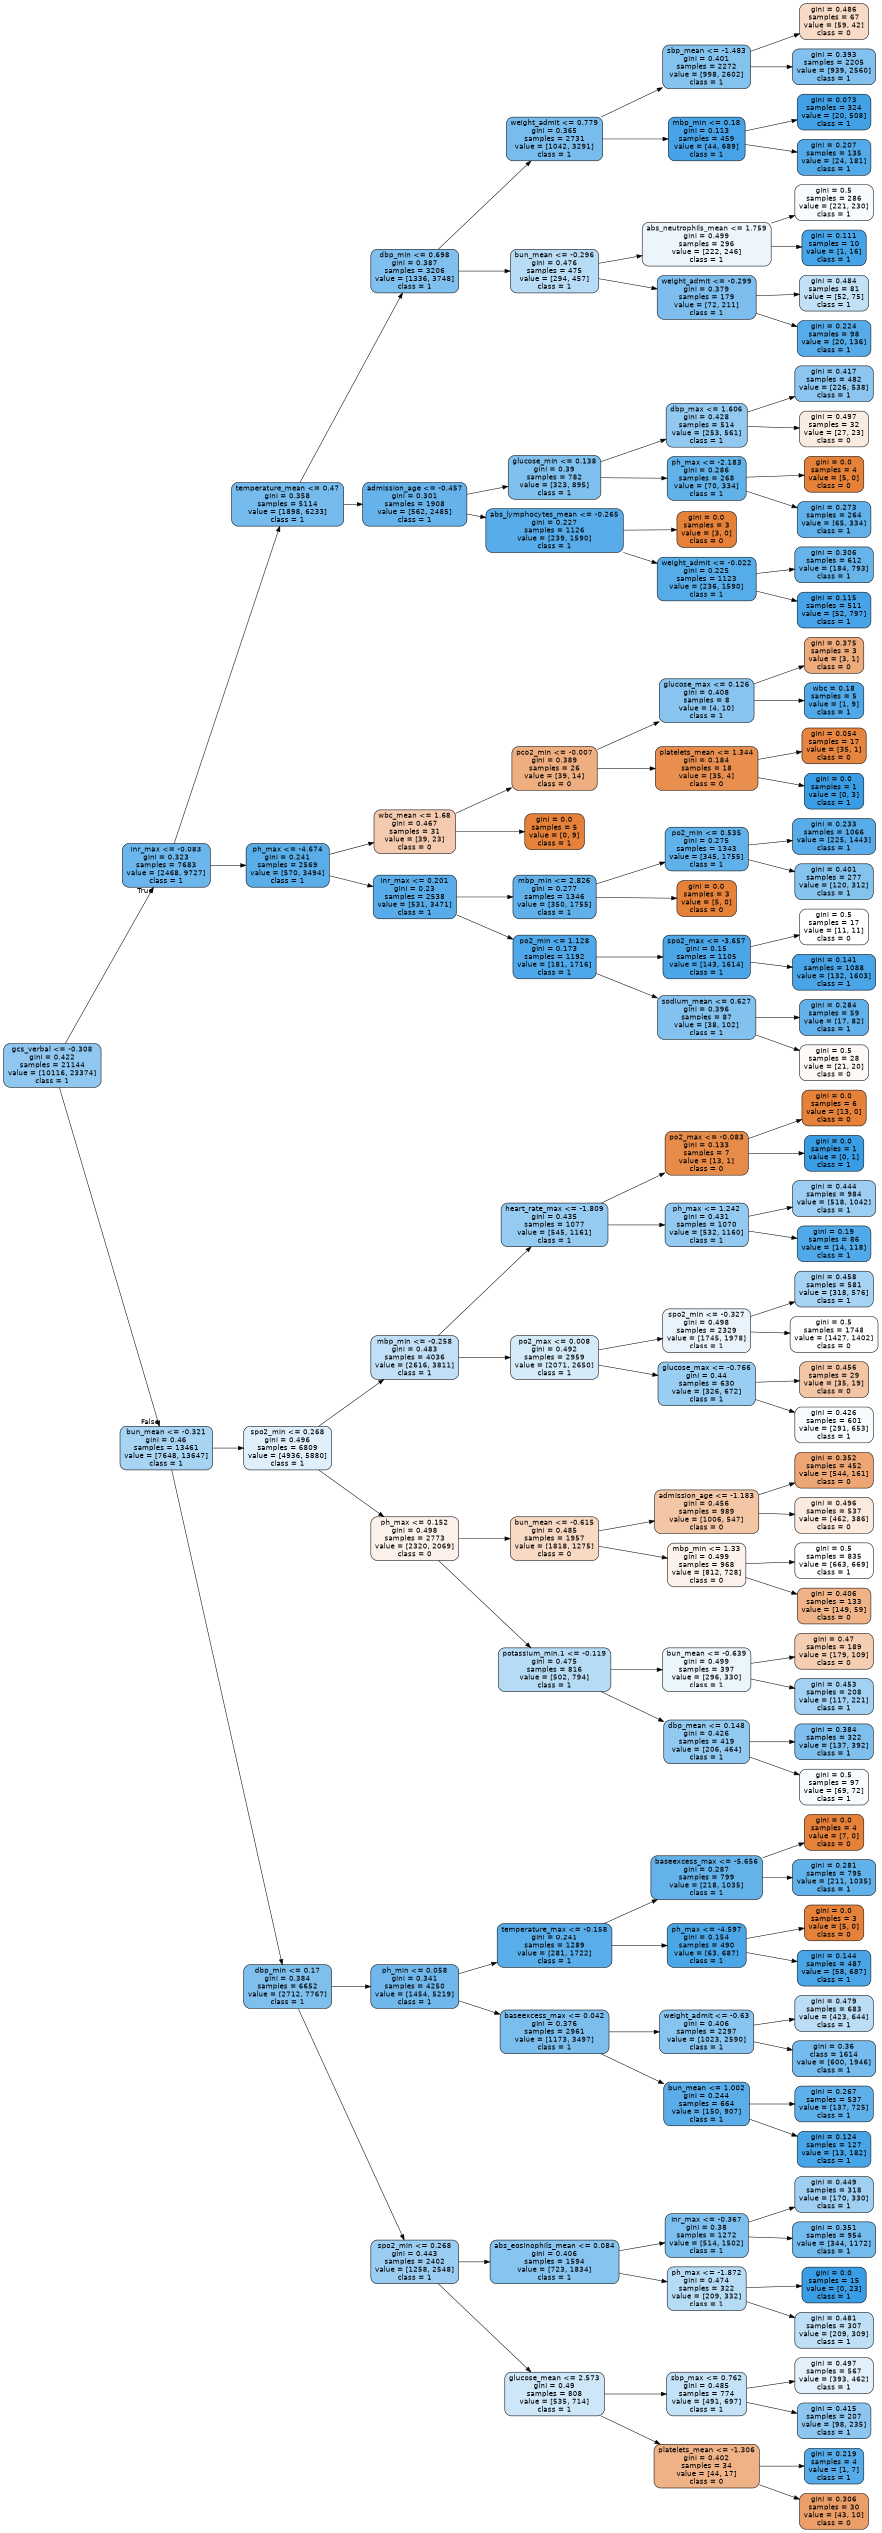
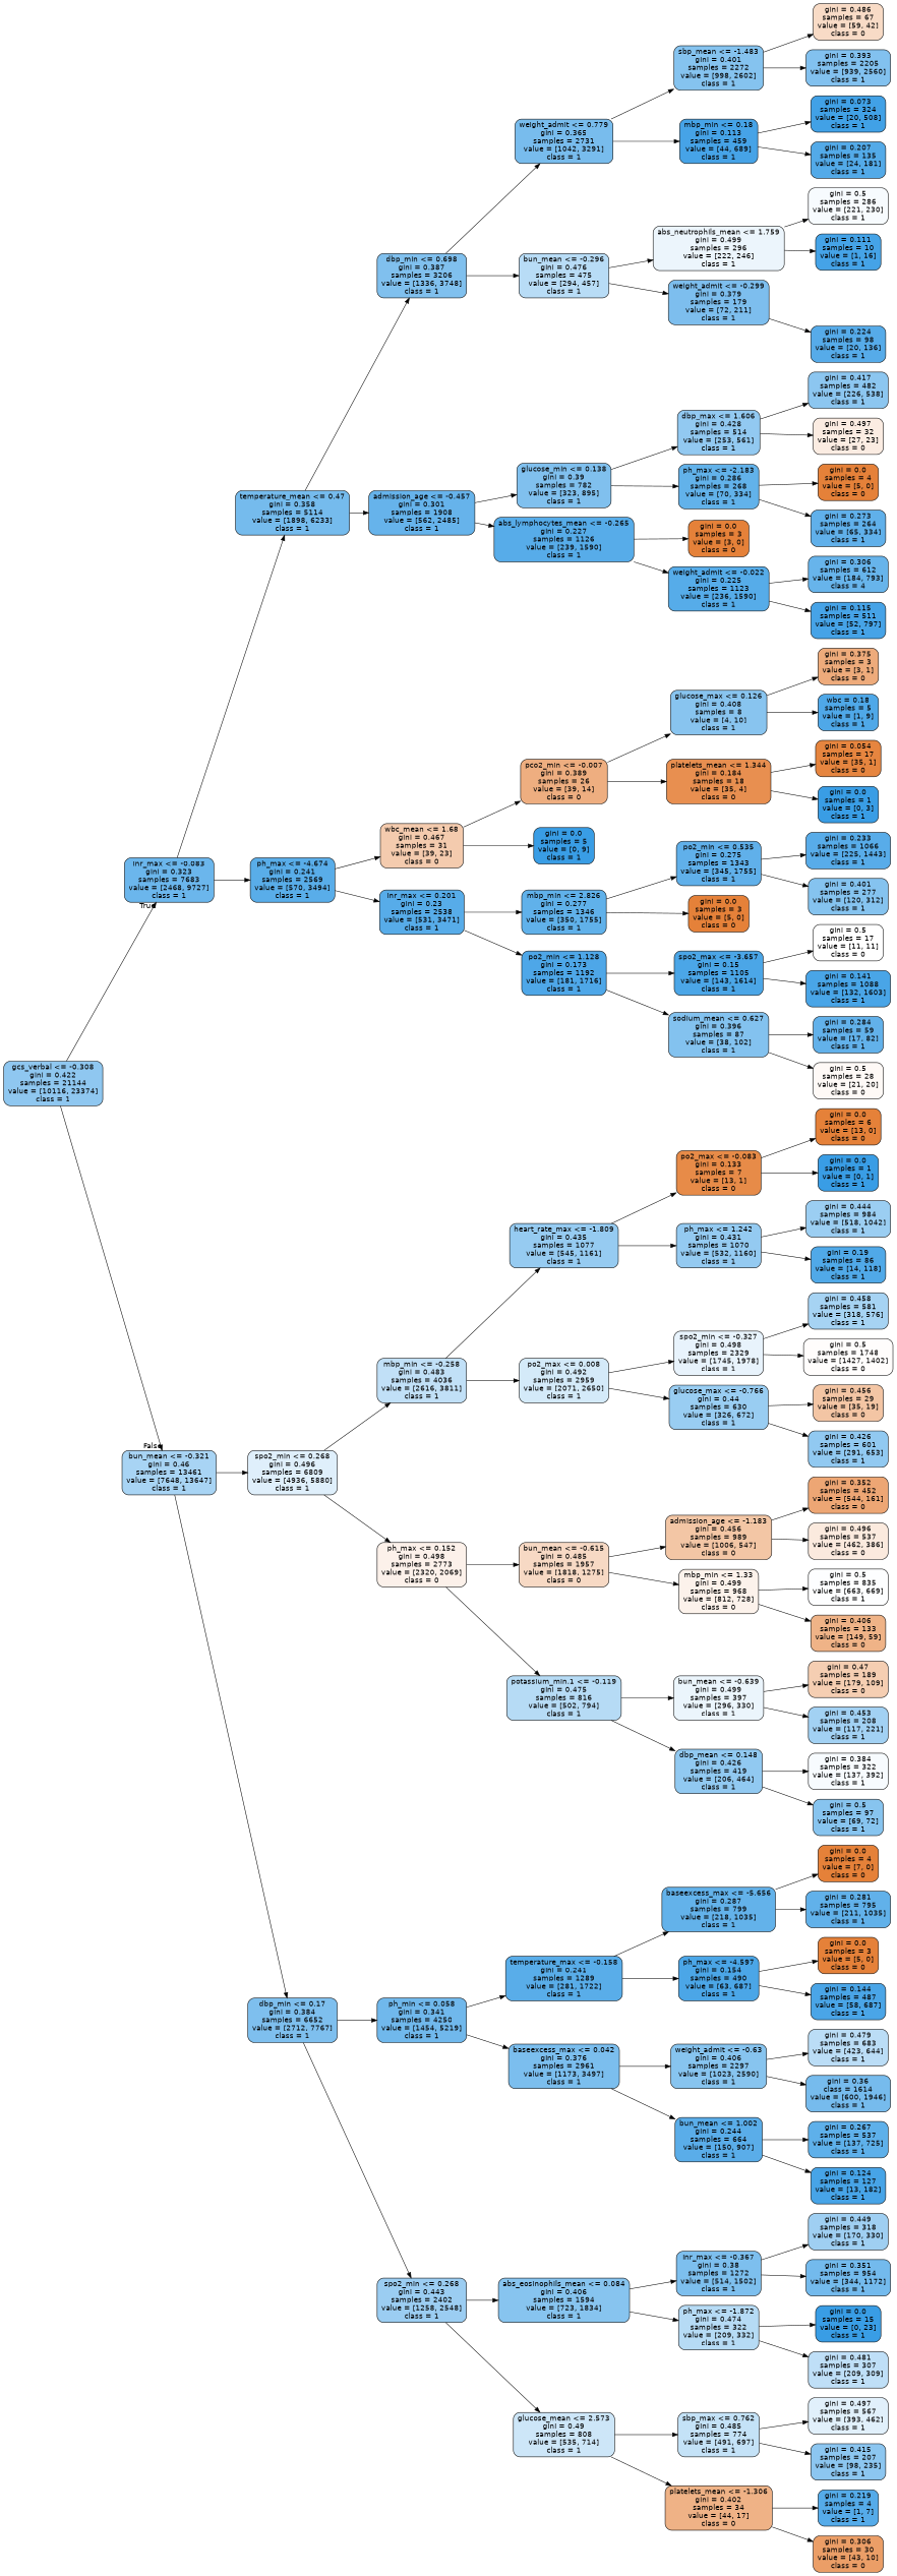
  digraph {
    rankdir=LR
    node [color=black fillcolor="#e58139" fontname=helvetica shape=box style="filled, rounded"]
    edge [fontname=helvetica]
    n1 [fillcolor="#8fc7f0" label="gcs_verbal <= -0.308\ngini = 0.422\nsamples = 21144\nvalue = [10116, 23374]\nclass = 1"]
    n2 [fillcolor="#6bb6ec" label="inr_max <= -0.083\ngini = 0.323\nsamples = 7683\nvalue = [2468, 9727]\nclass = 1"]
    n3 [fillcolor="#a8d4f4" label="bun_mean <= -0.321\ngini = 0.46\nsamples = 13461\nvalue = [7648, 13647]\nclass = 1"]
    n4 [fillcolor="#75bbed" label="temperature_mean <= 0.47\ngini = 0.358\nsamples = 5114\nvalue = [1898, 6233]\nclass = 1"]
    n5 [fillcolor="#59ade9" label="ph_max <= -4.674\ngini = 0.241\nsamples = 2569\nvalue = [570, 3494]\nclass = 1"]
    n6 [fillcolor="#dfeffb" label="spo2_min <= 0.268\ngini = 0.496\nsamples = 6809\nvalue = [4936, 5880]\nclass = 1"]
    n7 [fillcolor="#7ebfee" label="dbp_min <= 0.17\ngini = 0.384\nsamples = 6652\nvalue = [2712, 7767]\nclass = 1"]
    n8 [fillcolor="#80c0ee" label="dbp_min <= 0.698\ngini = 0.387\nsamples = 3206\nvalue = [1336, 3748]\nclass = 1"]
    n9 [fillcolor="#66b3eb" label="admission_age <= -0.457\ngini = 0.301\nsamples = 1908\nvalue = [562, 2485]\nclass = 1"]
    n10 [fillcolor="#f4cbae" label="wbc_mean <= 1.68\ngini = 0.467\nsamples = 31\nvalue = [39, 23]\nclass = 0"]
    n11 [fillcolor="#57ace9" label="inr_max <= 0.201\ngini = 0.23\nsamples = 2538\nvalue = [531, 3471]\nclass = 1"]
    n12 [fillcolor="#78bced" label="weight_admit <= 0.779\ngini = 0.365\nsamples = 2731\nvalue = [1042, 3291]\nclass = 1"]
    n13 [fillcolor="#b8dcf6" label="bun_mean <= -0.296\ngini = 0.476\nsamples = 475\nvalue = [294, 457]\nclass = 1"]
    n14 [fillcolor="#80c0ee" label="glucose_min <= 0.138\ngini = 0.39\nsamples = 782\nvalue = [323, 895]\nclass = 1"]
    n15 [fillcolor="#57ace9" label="abs_lymphocytes_mean <= -0.265\ngini = 0.227\nsamples = 1126\nvalue = [239, 1590]\nclass = 1"]
    n16 [fillcolor="#85c3ef" label="sbp_mean <= -1.483\ngini = 0.401\nsamples = 2272\nvalue = [998, 2602]\nclass = 1"]
    n17 [fillcolor="#46a3e7" label="mbp_min <= 0.18\ngini = 0.113\nsamples = 459\nvalue = [44, 689]\nclass = 1"]
    n18 [fillcolor="#ecf5fc" label="abs_neutrophils_mean <= 1.759\ngini = 0.499\nsamples = 296\nvalue = [222, 246]\nclass = 1"]
    n19 [fillcolor="#7dbeee" label="weight_admit <= -0.299\ngini = 0.379\nsamples = 179\nvalue = [72, 211]\nclass = 1"]
    n20 [fillcolor="#f8dbc6" label="gini = 0.486\nsamples = 67\nvalue = [59, 42]\nclass = 0"]
    n21 [fillcolor="#82c1ef" label="gini = 0.393\nsamples = 2205\nvalue = [939, 2560]\nclass = 1"]
    n22 [fillcolor="#41a1e6" label="gini = 0.073\nsamples = 324\nvalue = [20, 508]\nclass = 1"]
    n23 [fillcolor="#53aae8" label="gini = 0.207\nsamples = 135\nvalue = [24, 181]\nclass = 1"]
    n24 [fillcolor="#f7fbfe" label="gini = 0.5\nsamples = 286\nvalue = [221, 230]\nclass = 1"]
    n25 [fillcolor="#45a3e7" label="gini = 0.111\nsamples = 10\nvalue = [1, 16]\nclass = 1"]
-   n26 [fillcolor="#c2e1f7" label="gini = 0.484\nsamples = 81\nvalue = [52, 75]\nclass = 1"]
    n27 [fillcolor="#56abe9" label="gini = 0.224\nsamples = 98\nvalue = [20, 136]\nclass = 1"]
    n28 [fillcolor="#92c9f1" label="dbp_max <= 1.606\ngini = 0.428\nsamples = 514\nvalue = [253, 561]\nclass = 1"]
    n29 [fillcolor="#62b2ea" label="ph_max <= -2.183\ngini = 0.286\nsamples = 268\nvalue = [70, 334]\nclass = 1"]
    n30 [label="gini = 0.0\nsamples = 3\nvalue = [3, 0]\nclass = 0"]
    n31 [fillcolor="#56ace9" label="weight_admit <= -0.022\ngini = 0.225\nsamples = 1123\nvalue = [236, 1590]\nclass = 1"]
    n32 [fillcolor="#8cc6f0" label="gini = 0.417\nsamples = 482\nvalue = [226, 538]\nclass = 1"]
    n33 [fillcolor="#fbece2" label="gini = 0.497\nsamples = 32\nvalue = [27, 23]\nclass = 0"]
    n34 [label="gini = 0.0\nsamples = 4\nvalue = [5, 0]\nclass = 0"]
    n35 [fillcolor="#60b0ea" label="gini = 0.273\nsamples = 264\nvalue = [65, 334]\nclass = 1"]
-   n36 [fillcolor="#67b4eb" label="gini = 0.306\nsamples = 612\nvalue = [184, 793]\nclass = 1"]
+   n36 [fillcolor="#67b4eb" label="gini = 0.306\nsamples = 612\nvalue = [184, 793]\nclass = 4"]
    n37 [fillcolor="#46a3e7" label="gini = 0.115\nsamples = 511\nvalue = [52, 797]\nclass = 1"]
    n38 [fillcolor="#eeae80" label="pco2_min <= -0.007\ngini = 0.389\nsamples = 26\nvalue = [39, 14]\nclass = 0"]
-   n39 [label="gini = 0.0\nsamples = 5\nvalue = [0, 9]\nclass = 1"]
+   n39 [fillcolor="#399de5" label="gini = 0.0\nsamples = 5\nvalue = [0, 9]\nclass = 1"]
    n40 [fillcolor="#60b1ea" label="mbp_min <= 2.826\ngini = 0.277\nsamples = 1346\nvalue = [350, 1755]\nclass = 1"]
    n41 [fillcolor="#4ea7e8" label="po2_min <= 1.128\ngini = 0.173\nsamples = 1192\nvalue = [181, 1716]\nclass = 1"]
    n42 [fillcolor="#88c4ef" label="glucose_max <= 0.126\ngini = 0.408\nsamples = 8\nvalue = [4, 10]\nclass = 1"]
    n43 [fillcolor="#e88f50" label="platelets_mean <= 1.344\ngini = 0.184\nsamples = 18\nvalue = [35, 4]\nclass = 0"]
    n44 [fillcolor="#eeab7b" label="gini = 0.375\nsamples = 3\nvalue = [3, 1]\nclass = 0"]
    n45 [fillcolor="#4fa8e8" label="wbc = 0.18\nsamples = 5\nvalue = [1, 9]\nclass = 1"]
    n46 [fillcolor="#e6853f" label="gini = 0.054\nsamples = 17\nvalue = [35, 1]\nclass = 0"]
    n47 [fillcolor="#399de5" label="gini = 0.0\nsamples = 1\nvalue = [0, 3]\nclass = 1"]
    n48 [fillcolor="#60b0ea" label="po2_min <= 0.535\ngini = 0.275\nsamples = 1343\nvalue = [345, 1755]\nclass = 1"]
    n49 [label="gini = 0.0\nsamples = 3\nvalue = [5, 0]\nclass = 0"]
    n50 [fillcolor="#4ba6e7" label="spo2_max <= -3.657\ngini = 0.15\nsamples = 1105\nvalue = [143, 1614]\nclass = 1"]
    n51 [fillcolor="#83c2ef" label="sodium_mean <= 0.627\ngini = 0.396\nsamples = 87\nvalue = [38, 102]\nclass = 1"]
    n52 [fillcolor="#58ace9" label="gini = 0.233\nsamples = 1066\nvalue = [225, 1443]\nclass = 1"]
    n53 [fillcolor="#85c3ef" label="gini = 0.401\nsamples = 277\nvalue = [120, 312]\nclass = 1"]
    n54 [fillcolor="#ffffff" label="gini = 0.5\nsamples = 17\nvalue = [11, 11]\nclass = 0"]
    n55 [fillcolor="#49a5e7" label="gini = 0.141\nsamples = 1088\nvalue = [132, 1603]\nclass = 1"]
    n56 [fillcolor="#62b1ea" label="gini = 0.284\nsamples = 59\nvalue = [17, 82]\nclass = 1"]
    n57 [fillcolor="#fef9f6" label="gini = 0.5\nsamples = 28\nvalue = [21, 20]\nclass = 0"]
    n58 [fillcolor="#c1e0f7" label="mbp_min <= -0.258\ngini = 0.483\nsamples = 4036\nvalue = [2616, 3811]\nclass = 1"]
    n59 [fillcolor="#fcf1ea" label="ph_max <= 0.152\ngini = 0.498\nsamples = 2773\nvalue = [2320, 2069]\nclass = 0"]
    n60 [fillcolor="#70b8ec" label="ph_min <= 0.058\ngini = 0.341\nsamples = 4250\nvalue = [1454, 5219]\nclass = 1"]
    n61 [fillcolor="#9bcdf2" label="spo2_min <= 0.268\ngini = 0.443\nsamples = 2402\nvalue = [1258, 2548]\nclass = 1"]
    n62 [fillcolor="#96cbf1" label="heart_rate_max <= -1.809\ngini = 0.435\nsamples = 1077\nvalue = [545, 1161]\nclass = 1"]
    n63 [fillcolor="#d4eaf9" label="po2_max <= 0.008\ngini = 0.492\nsamples = 2959\nvalue = [2071, 2650]\nclass = 1"]
    n64 [fillcolor="#f7d9c4" label="bun_mean <= -0.615\ngini = 0.485\nsamples = 1957\nvalue = [1818, 1275]\nclass = 0"]
    n65 [fillcolor="#b6dbf5" label="potassium_min.1 <= -0.119\ngini = 0.475\nsamples = 816\nvalue = [502, 794]\nclass = 1"]
    n66 [fillcolor="#e78b48" label="po2_max <= -0.083\ngini = 0.133\nsamples = 7\nvalue = [13, 1]\nclass = 0"]
    n67 [fillcolor="#94caf1" label="ph_max <= 1.242\ngini = 0.431\nsamples = 1070\nvalue = [532, 1160]\nclass = 1"]
    n68 [fillcolor="#e8f3fc" label="spo2_min <= -0.327\ngini = 0.498\nsamples = 2329\nvalue = [1745, 1978]\nclass = 1"]
    n69 [fillcolor="#99cdf2" label="glucose_max <= -0.766\ngini = 0.44\nsamples = 630\nvalue = [326, 672]\nclass = 1"]
    n70 [label="gini = 0.0\nsamples = 6\nvalue = [13, 0]\nclass = 0"]
    n71 [fillcolor="#399de5" label="gini = 0.0\nsamples = 1\nvalue = [0, 1]\nclass = 1"]
    n72 [fillcolor="#9bcef2" label="gini = 0.444\nsamples = 984\nvalue = [518, 1042]\nclass = 1"]
    n73 [fillcolor="#50a9e8" label="gini = 0.19\nsamples = 86\nvalue = [14, 118]\nclass = 1"]
    n74 [fillcolor="#a6d3f3" label="gini = 0.458\nsamples = 581\nvalue = [318, 576]\nclass = 1"]
    n75 [fillcolor="#fffdfc" label="gini = 0.5\nsamples = 1748\nvalue = [1427, 1402]\nclass = 0"]
    n76 [fillcolor="#f3c5a4" label="gini = 0.456\nsamples = 29\nvalue = [35, 19]\nclass = 0"]
-   n77 [fillcolor="#f7fbfe" label="gini = 0.426\nsamples = 601\nvalue = [291, 653]\nclass = 1"]
+   n77 [fillcolor="#91c9f1" label="gini = 0.426\nsamples = 601\nvalue = [291, 653]\nclass = 1"]
    n78 [fillcolor="#f3c6a5" label="admission_age <= -1.183\ngini = 0.456\nsamples = 989\nvalue = [1006, 547]\nclass = 0"]
    n79 [fillcolor="#fcf2eb" label="mbp_min <= 1.33\ngini = 0.499\nsamples = 968\nvalue = [812, 728]\nclass = 0"]
    n80 [fillcolor="#ebf5fc" label="bun_mean <= -0.639\ngini = 0.499\nsamples = 397\nvalue = [296, 330]\nclass = 1"]
    n81 [fillcolor="#91c9f1" label="dbp_mean <= 0.148\ngini = 0.426\nsamples = 419\nvalue = [206, 464]\nclass = 1"]
    n82 [fillcolor="#eda674" label="gini = 0.352\nsamples = 452\nvalue = [544, 161]\nclass = 0"]
    n83 [fillcolor="#fbeade" label="gini = 0.496\nsamples = 537\nvalue = [462, 386]\nclass = 0"]
    n84 [fillcolor="#fdfeff" label="gini = 0.5\nsamples = 835\nvalue = [663, 669]\nclass = 1"]
    n85 [fillcolor="#efb387" label="gini = 0.406\nsamples = 133\nvalue = [149, 59]\nclass = 0"]
    n86 [fillcolor="#f5ceb2" label="gini = 0.47\nsamples = 189\nvalue = [179, 109]\nclass = 0"]
    n87 [fillcolor="#a2d1f3" label="gini = 0.453\nsamples = 208\nvalue = [117, 221]\nclass = 1"]
-   n88 [fillcolor="#7ebfee" label="gini = 0.384\nsamples = 322\nvalue = [137, 392]\nclass = 1"]
-   n89 [fillcolor="#f7fbfe" label="gini = 0.5\nsamples = 97\nvalue = [69, 72]\nclass = 1"]
+   n88 [fillcolor="#f7fbfe" label="gini = 0.384\nsamples = 322\nvalue = [137, 392]\nclass = 1"]
+   n89 [fillcolor="#87c4ef" label="gini = 0.5\nsamples = 97\nvalue = [69, 72]\nclass = 1"]
    n90 [fillcolor="#59ade9" label="temperature_max <= -0.158\ngini = 0.241\nsamples = 1289\nvalue = [281, 1722]\nclass = 1"]
    n91 [fillcolor="#7bbeee" label="baseexcess_max <= 0.042\ngini = 0.376\nsamples = 2961\nvalue = [1173, 3497]\nclass = 1"]
    n92 [fillcolor="#87c4ef" label="abs_eosinophils_mean <= 0.084\ngini = 0.406\nsamples = 1594\nvalue = [723, 1834]\nclass = 1"]
    n93 [fillcolor="#cde6f8" label="glucose_mean <= 2.573\ngini = 0.49\nsamples = 808\nvalue = [535, 714]\nclass = 1"]
    n94 [fillcolor="#63b2ea" label="baseexcess_max <= -5.656\ngini = 0.287\nsamples = 799\nvalue = [218, 1035]\nclass = 1"]
    n95 [fillcolor="#4ba6e7" label="ph_max <= -4.597\ngini = 0.154\nsamples = 490\nvalue = [63, 687]\nclass = 1"]
    n96 [fillcolor="#87c4ef" label="weight_admit <= -0.63\ngini = 0.406\nsamples = 2297\nvalue = [1023, 2590]\nclass = 1"]
    n97 [fillcolor="#5aade9" label="bun_mean <= 1.002\ngini = 0.244\nsamples = 664\nvalue = [150, 907]\nclass = 1"]
    n98 [label="gini = 0.0\nsamples = 4\nvalue = [7, 0]\nclass = 0"]
    n99 [fillcolor="#61b1ea" label="gini = 0.281\nsamples = 795\nvalue = [211, 1035]\nclass = 1"]
    n100 [label="gini = 0.0\nsamples = 3\nvalue = [5, 0]\nclass = 0"]
    n101 [fillcolor="#4aa5e7" label="gini = 0.144\nsamples = 487\nvalue = [58, 687]\nclass = 1"]
    n102 [fillcolor="#bbddf6" label="gini = 0.479\nsamples = 683\nvalue = [423, 644]\nclass = 1"]
    n103 [fillcolor="#76bbed" label="gini = 0.36\nclass = 1614\nvalue = [600, 1946]\nclass = 1"]
    n104 [fillcolor="#5eb0ea" label="gini = 0.267\nsamples = 537\nvalue = [137, 725]\nclass = 1"]
    n105 [fillcolor="#47a4e7" label="gini = 0.124\nsamples = 127\nvalue = [13, 182]\nclass = 1"]
    n106 [fillcolor="#7dbfee" label="inr_max <= -0.367\ngini = 0.38\nsamples = 1272\nvalue = [514, 1502]\nclass = 1"]
    n107 [fillcolor="#b6dbf5" label="ph_max <= -1.872\ngini = 0.474\nsamples = 322\nvalue = [209, 332]\nclass = 1"]
    n108 [fillcolor="#c4e2f7" label="sbp_max <= 0.762\ngini = 0.485\nsamples = 774\nvalue = [491, 697]\nclass = 1"]
    n109 [fillcolor="#efb286" label="platelets_mean <= -1.306\ngini = 0.402\nsamples = 34\nvalue = [44, 17]\nclass = 0"]
    n110 [fillcolor="#9fcff2" label="gini = 0.449\nsamples = 318\nvalue = [170, 330]\nclass = 1"]
    n111 [fillcolor="#73baed" label="gini = 0.351\nsamples = 954\nvalue = [344, 1172]\nclass = 1"]
    n112 [fillcolor="#399de5" label="gini = 0.0\nsamples = 15\nvalue = [0, 23]\nclass = 1"]
    n113 [fillcolor="#bfdff7" label="gini = 0.481\nsamples = 307\nvalue = [209, 309]\nclass = 1"]
    n114 [fillcolor="#e1f0fb" label="gini = 0.497\nsamples = 567\nvalue = [393, 462]\nclass = 1"]
    n115 [fillcolor="#8cc6f0" label="gini = 0.415\nsamples = 207\nvalue = [98, 235]\nclass = 1"]
    n116 [fillcolor="#55abe9" label="gini = 0.219\nsamples = 4\nvalue = [1, 7]\nclass = 1"]
    n117 [fillcolor="#eb9e67" label="gini = 0.306\nsamples = 30\nvalue = [43, 10]\nclass = 0"]
    n1 -> n2 [headlabel=True labelangle=45 labeldistance=2.5]
    n1 -> n3 [headlabel=False labelangle=-45 labeldistance=2.5]
    n2 -> n4
    n2 -> n5
    n3 -> n6
    n3 -> n7
    n4 -> n8
    n4 -> n9
    n5 -> n10
    n5 -> n11
    n6 -> n58
    n6 -> n59
    n7 -> n60
    n7 -> n61
    n8 -> n12
    n8 -> n13
    n9 -> n14
    n9 -> n15
    n10 -> n38
    n10 -> n39
    n11 -> n40
    n11 -> n41
    n12 -> n16
    n12 -> n17
    n13 -> n18
    n13 -> n19
    n14 -> n28
    n14 -> n29
    n15 -> n30
    n15 -> n31
    n16 -> n20
    n16 -> n21
    n17 -> n22
    n17 -> n23
    n18 -> n24
    n18 -> n25
-   n19 -> n26
    n19 -> n27
    n28 -> n32
    n28 -> n33
    n29 -> n34
    n29 -> n35
    n31 -> n36
    n31 -> n37
    n38 -> n42
    n38 -> n43
    n40 -> n48
    n40 -> n49
    n41 -> n50
    n41 -> n51
    n42 -> n44
    n42 -> n45
    n43 -> n46
    n43 -> n47
    n48 -> n52
    n48 -> n53
    n50 -> n54
    n50 -> n55
    n51 -> n56
    n51 -> n57
    n58 -> n62
    n58 -> n63
    n59 -> n64
    n59 -> n65
    n60 -> n90
    n60 -> n91
    n61 -> n92
    n61 -> n93
    n62 -> n66
    n62 -> n67
    n63 -> n68
    n63 -> n69
    n64 -> n78
    n64 -> n79
    n65 -> n80
    n65 -> n81
    n66 -> n70
    n66 -> n71
    n67 -> n72
    n67 -> n73
    n68 -> n74
    n68 -> n75
    n69 -> n76
    n69 -> n77
    n78 -> n82
    n78 -> n83
    n79 -> n84
    n79 -> n85
    n80 -> n86
    n80 -> n87
    n81 -> n88
    n81 -> n89
    n90 -> n94
    n90 -> n95
    n91 -> n96
    n91 -> n97
    n92 -> n106
    n92 -> n107
    n93 -> n108
    n93 -> n109
    n94 -> n98
    n94 -> n99
    n95 -> n100
    n95 -> n101
    n96 -> n102
    n96 -> n103
    n97 -> n104
    n97 -> n105
    n106 -> n110
    n106 -> n111
    n107 -> n112
    n107 -> n113
    n108 -> n114
    n108 -> n115
    n109 -> n116
    n109 -> n117
  }
